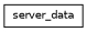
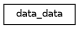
  digraph {
    rankdir=LR
-   n1 [color=black fillcolor=white fontname=Helvetica fontsize=10 height=0.2 label=server_data shape=record style=filled width=0.4]
+   n1 [color=black fillcolor=white fontname=Helvetica fontsize=10 height=0.2 label=data_data shape=record style=filled width=0.4]
  }
